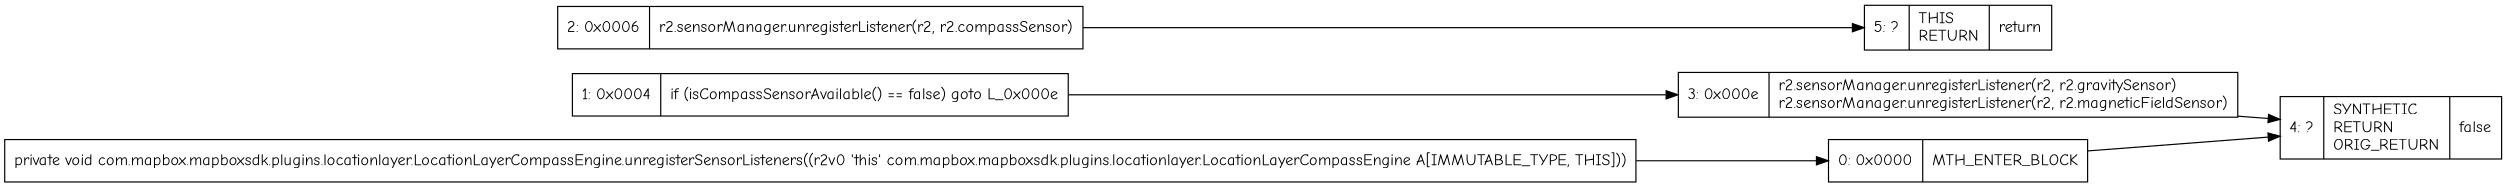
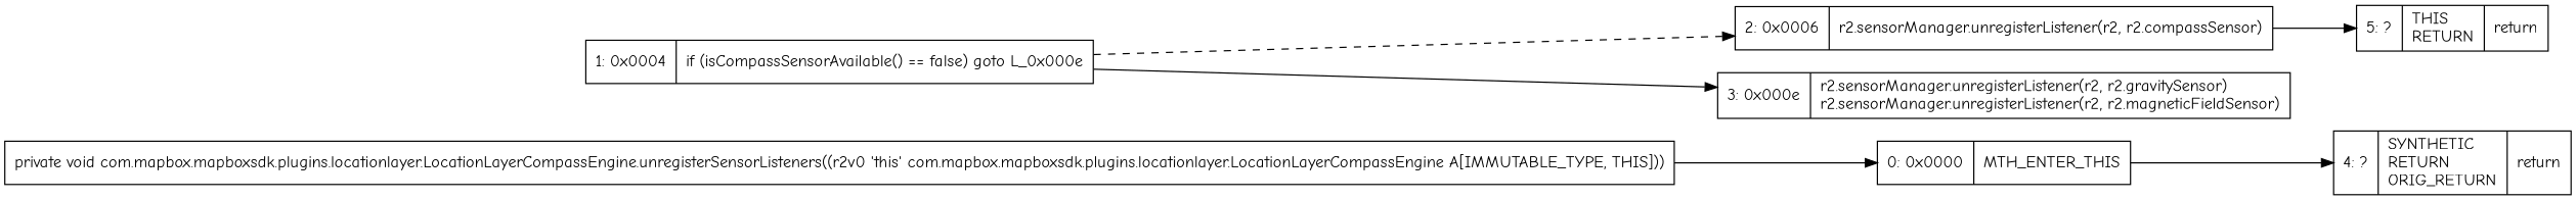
  digraph {
    fontname="Comic Neue"
    rankdir=LR
    node [fontname="Comic Neue" shape=record]
    edge [fontname="Comic Neue"]
-   n1 [label="{0\:\ 0x0000|MTH_ENTER_BLOCK\l}"]
-   n2 [label="{4\:\ ?|SYNTHETIC\lRETURN\lORIG_RETURN\l|false\l}"]
+   n1 [label="{0\:\ 0x0000|MTH_ENTER_THIS\l}"]
+   n2 [label="{4\:\ ?|SYNTHETIC\lRETURN\lORIG_RETURN\l|return\l}"]
    n3 [label="{1\:\ 0x0004|if (isCompassSensorAvailable() == false) goto L_0x000e\l}"]
    n4 [label="{2\:\ 0x0006|r2.sensorManager.unregisterListener(r2, r2.compassSensor)\l}"]
    n5 [label="{3\:\ 0x000e|r2.sensorManager.unregisterListener(r2, r2.gravitySensor)\lr2.sensorManager.unregisterListener(r2, r2.magneticFieldSensor)\l}"]
    n6 [label="{5\:\ ?|THIS\lRETURN\l|return\l}"]
    n7 [label="{private void com.mapbox.mapboxsdk.plugins.locationlayer.LocationLayerCompassEngine.unregisterSensorListeners((r2v0 'this' com.mapbox.mapboxsdk.plugins.locationlayer.LocationLayerCompassEngine A[IMMUTABLE_TYPE, THIS])) }"]
    n1 -> n2
+   n3 -> n4 [style=dashed]
    n3 -> n5
    n4 -> n6
-   n5 -> n2
    n7 -> n1
  }
